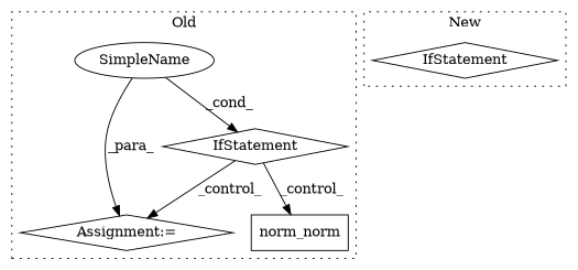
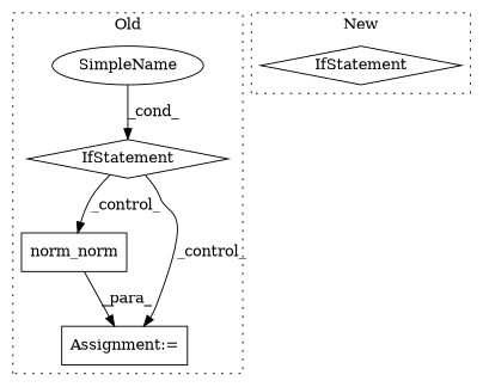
  digraph {
    node [a=25 l="4,2" shape=box]
    n1 [a=32 l="11,1" label=norm_norm s="3011,3025"]
-   n2 [a=7 l=1 label="Assignment:=" s=3010 shape=diamond]
+   n2 [a=7 l=1 label="Assignment:=" s=3010]
    n3 [label=IfStatement s="2973,2995" shape=diamond]
    n4 [a=42 label=SimpleName shape=ellipse l=""]
    n5 [label=IfStatement s="3256,3282" shape=diamond]
    subgraph cluster_1 {
      label=Old
      style=dotted
      n1
      n2
      n3
      n4
    }
    subgraph cluster_2 {
      label=New
      style=dotted
      n5
    }
-   n4 -> n2 [label=_para_]
+   n1 -> n2 [label=_para_]
    n3 -> n1 [label=_control_]
    n3 -> n2 [label=_control_]
    n4 -> n3 [label=_cond_]
  }
